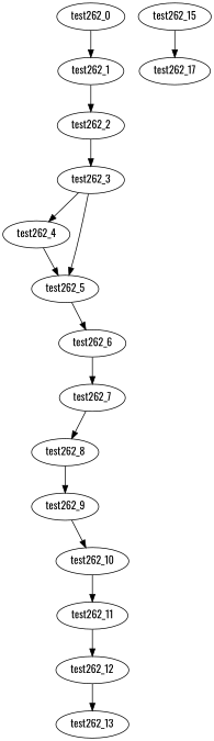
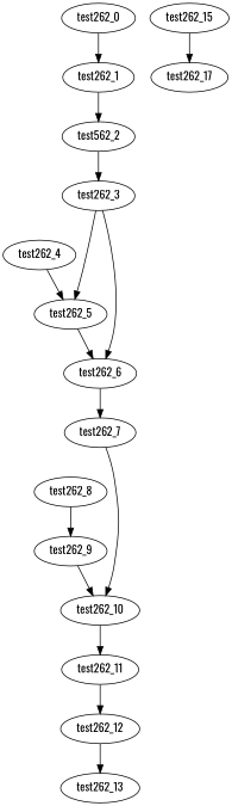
  digraph {
    fontname=Oswald
    node [fontname=Oswald]
    edge [fontname=Oswald]
    test262_0
    test262_1
-   test262_2
+   test262_2 [label=test562_2]
    test262_3
    test262_4
    test262_5
    test262_6
    test262_7
    test262_8
    test262_9
    test262_10
    test262_11
    test262_12
    test262_13
    n15 [label=test262_17]
    test262_15
    test262_0 -> test262_1
    test262_1 -> test262_2
    test262_2 -> test262_3
-   test262_3 -> test262_4
+   test262_3 -> test262_6
    test262_3 -> test262_5
    test262_4 -> test262_5
    test262_5 -> test262_6
    test262_6 -> test262_7
-   test262_7 -> test262_8
+   test262_7 -> test262_10
    test262_8 -> test262_9
    test262_9 -> test262_10
    test262_10 -> test262_11
    test262_11 -> test262_12
    test262_12 -> test262_13
    test262_15 -> n15
  }
